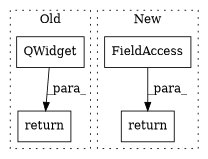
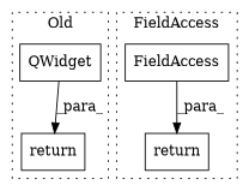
  digraph {
    node [a=41 l=7 shape=box]
    n1 [a=32 l=9 label=QWidget s=1849]
    n2 [label=return s=1842]
    n3 [label=return s=1917]
    n4 [a=22 l=20 label=FieldAccess s=1924]
    subgraph cluster_1 {
      label=Old
      style=dotted
      n1
      n2
    }
    subgraph cluster_2 {
-     label=New
+     label=FieldAccess
      style=dotted
      n3
      n4
    }
    n1 -> n2 [label=_para_]
    n4 -> n3 [label=_para_]
  }
